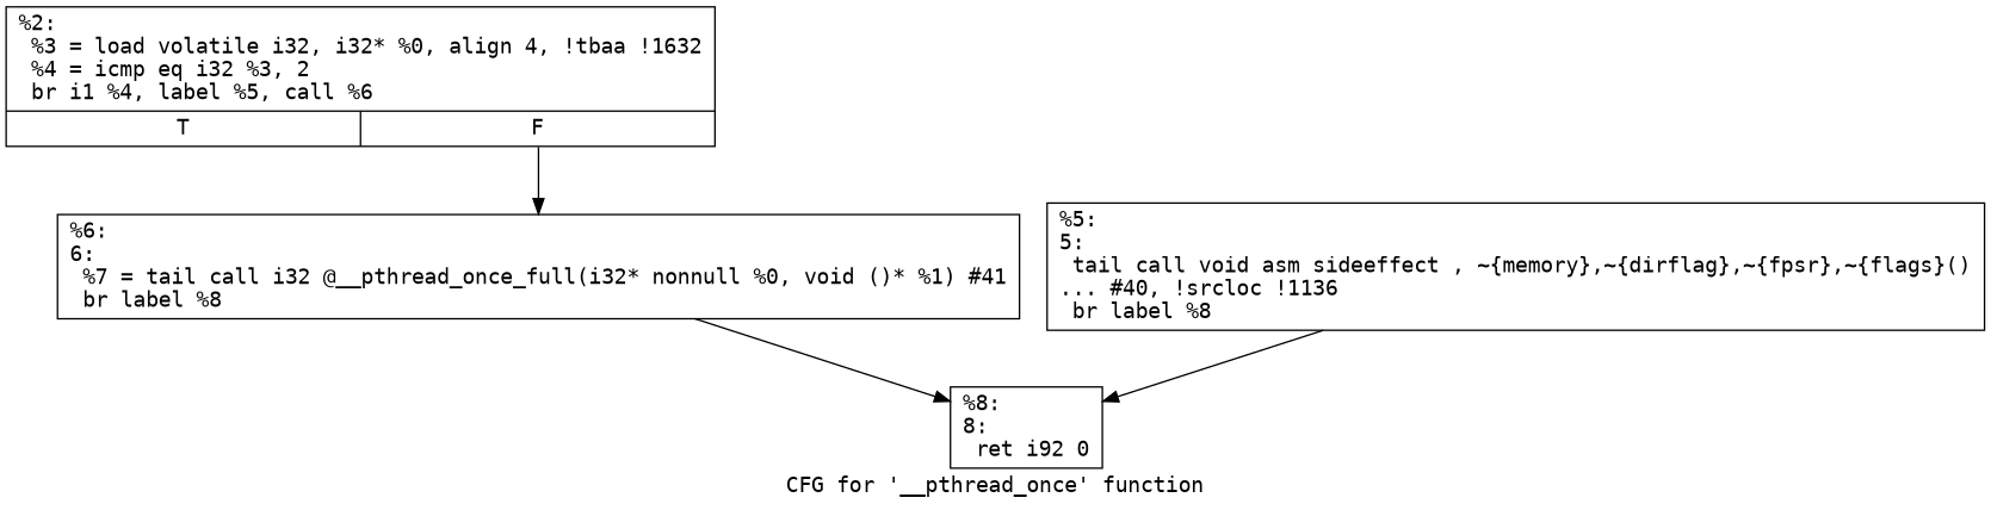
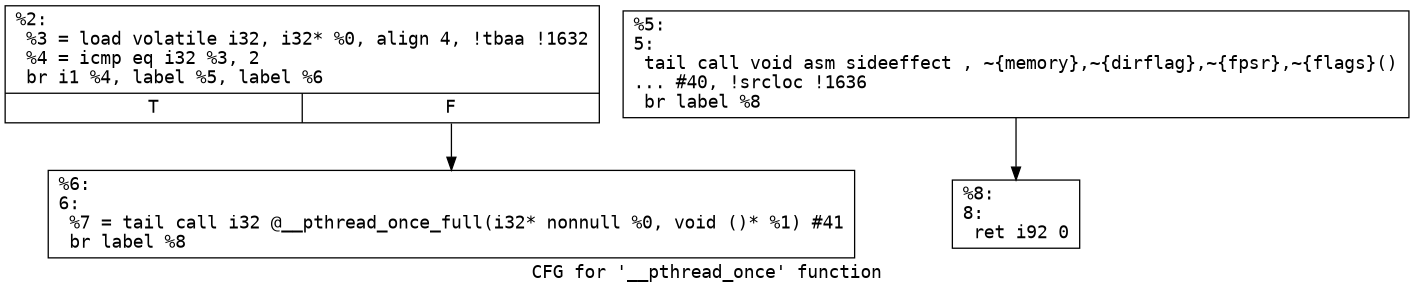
  digraph {
    fontname="DejaVu Sans Mono"
    label="CFG for '__pthread_once' function"
    node [fontname="DejaVu Sans Mono" shape=record]
    edge [fontname="DejaVu Sans Mono"]
-   n1 [label="{%2:\l  %3 = load volatile i32, i32* %0, align 4, !tbaa !1632\l  %4 = icmp eq i32 %3, 2\l  br i1 %4, label %5, call %6\l|{<s0>T|<s1>F}}"]
+   n1 [label="{%2:\l  %3 = load volatile i32, i32* %0, align 4, !tbaa !1632\l  %4 = icmp eq i32 %3, 2\l  br i1 %4, label %5, label %6\l|{<s0>T|<s1>F}}"]
    n2 [label="{%6:\l6:                                                \l  %7 = tail call i32 @__pthread_once_full(i32* nonnull %0, void ()* %1) #41\l  br label %8\l}"]
-   n3 [label="{%5:\l5:                                                \l  tail call void asm sideeffect , ~\{memory\},~\{dirflag\},~\{fpsr\},~\{flags\}()\l... #40, !srcloc !1136\l  br label %8\l}"]
+   n3 [label="{%5:\l5:                                                \l  tail call void asm sideeffect , ~\{memory\},~\{dirflag\},~\{fpsr\},~\{flags\}()\l... #40, !srcloc !1636\l  br label %8\l}"]
    n4 [label="{%8:\l8:                                                \l  ret i92 0\l}"]
    n1 -> n2 [tailport=s1]
-   n2 -> n4
    n3 -> n4
  }
